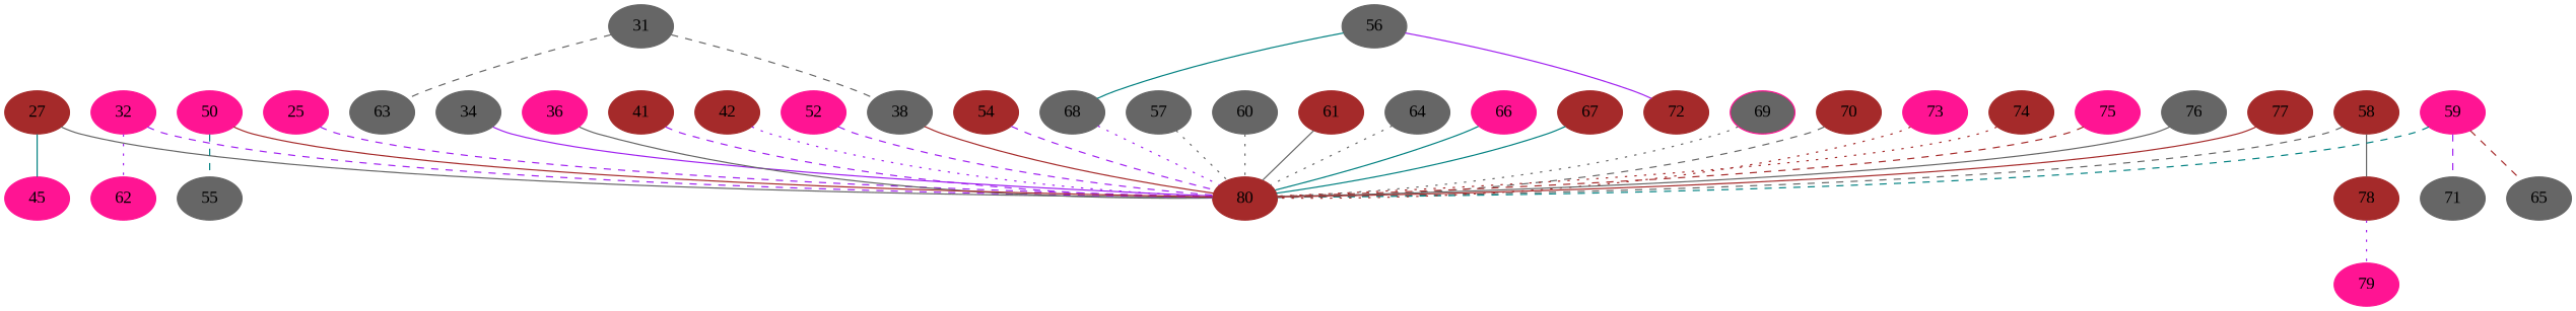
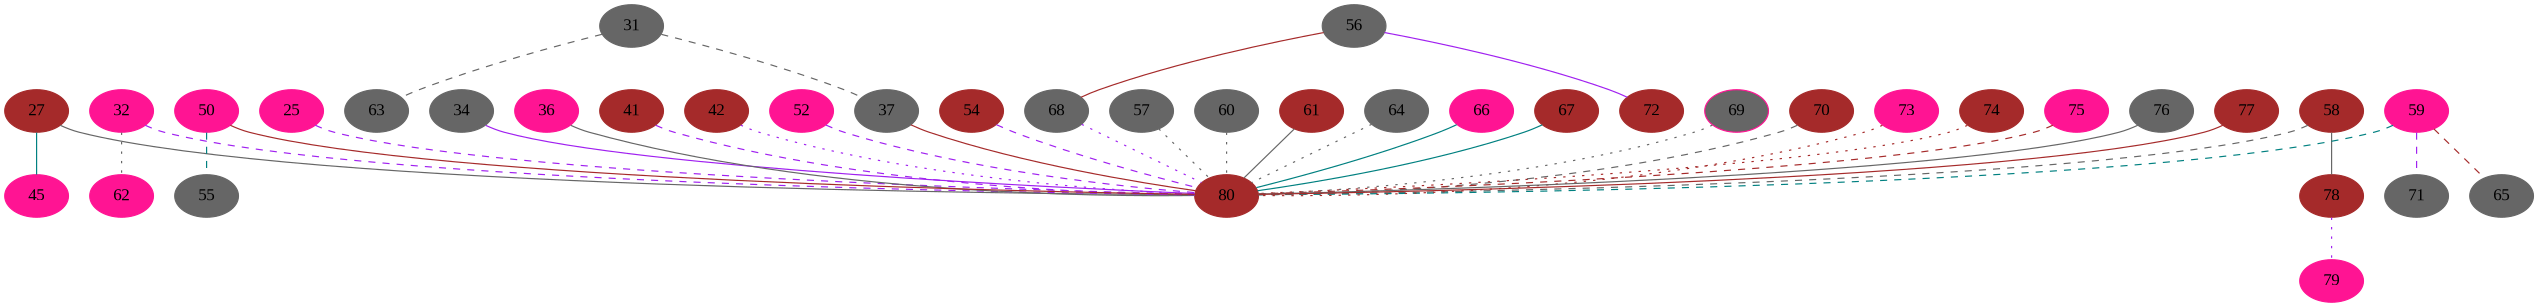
  graph {
    fontname="Liberation Serif"
    node [color=brown fontname="Liberation Serif" style=filled]
    edge [color=gray40 fontname="Liberation Serif" style=dashed]
    80 [super="+9+20+39+40+48"]
    25 [color=deeppink]
    27
    45 [color=deeppink]
-   37 [color=gray40 super="+29" label=38]
+   37 [color=gray40 super="+29"]
    31 [color=gray40]
    63 [color=gray40]
    32 [color=deeppink]
    62 [color=deeppink]
    34 [color=gray40]
    36 [color=deeppink]
    41
    42
    50 [color=deeppink]
    55 [color=gray40]
    52 [color=deeppink]
    54
    56 [color=gray40 super="+53"]
    68 [color=gray40 super="+51"]
    72
    57 [color=gray40]
    58
    78
    79 [color=deeppink]
    59 [color=deeppink super="+49"]
    65 [color=gray40]
    71 [color=gray40]
    60 [color=gray40]
    61
    64 [color=gray40]
    66 [color=deeppink]
    67
    69 [color=deeppink fillcolor=gray40]
    70
    73 [color=deeppink]
    74
    75 [color=deeppink]
    76 [color=gray40]
    77
    25 -- 80 [color=purple]
    27 -- 80 [style=solid]
    27 -- 45 [color=teal style=solid]
    37 -- 80 [color=brown style=solid]
    31 -- 37
    31 -- 63
    32 -- 80 [color=purple]
-   32 -- 62 [color=purple style=dotted]
+   32 -- 62 [style=dotted]
    34 -- 80 [color=purple style=solid]
    36 -- 80 [style=solid]
    41 -- 80 [color=purple]
    42 -- 80 [color=purple style=dotted]
    50 -- 80 [color=brown style=solid]
    50 -- 55 [color=teal]
    52 -- 80 [color=purple]
    54 -- 80 [color=purple]
-   56 -- 68 [color=teal style=solid]
+   56 -- 68 [color=brown style=solid]
    56 -- 72 [color=purple style=solid]
    68 -- 80 [color=purple style=dotted]
    57 -- 80 [style=dotted]
    58 -- 80
    58 -- 78 [style=solid]
    78 -- 79 [color=purple style=dotted]
    59 -- 80 [color=teal]
    59 -- 65 [color=brown]
    59 -- 71 [color=purple]
    60 -- 80 [style=dotted]
    61 -- 80 [style=solid]
    64 -- 80 [style=dotted]
    66 -- 80 [color=teal style=solid]
    67 -- 80 [color=teal style=solid]
    69 -- 80 [style=dotted]
    70 -- 80
    73 -- 80 [color=brown style=dotted]
    74 -- 80 [color=brown style=dotted]
    75 -- 80 [color=brown]
    76 -- 80 [style=solid]
    77 -- 80 [color=brown style=solid]
  }
